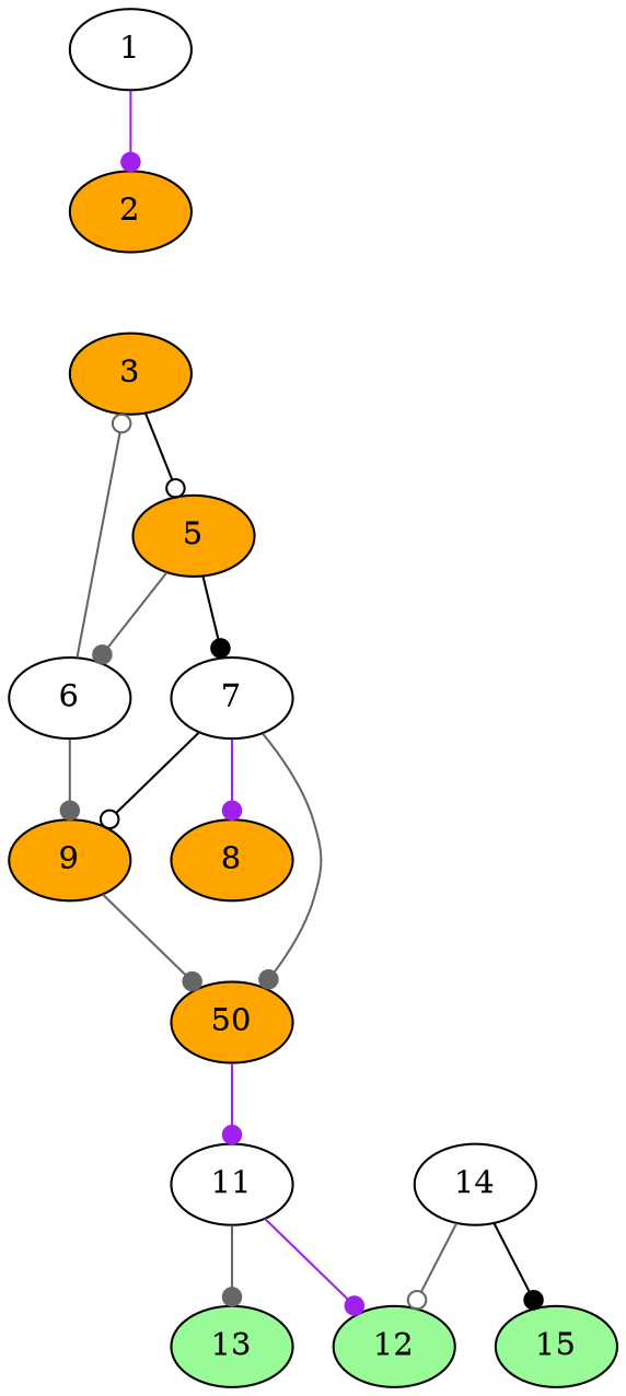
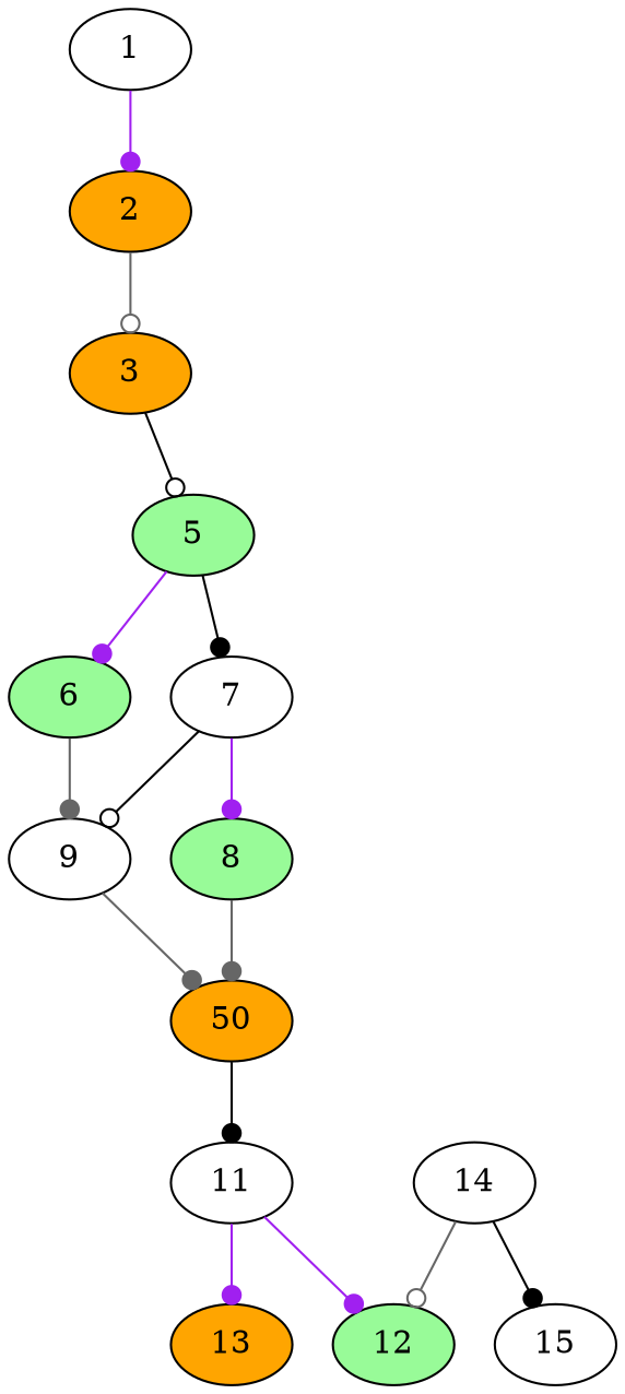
  digraph {
    node [alpha=0.01 fillcolor=white style=filled]
    edge [arrowhead=dot color=gray40]
    1 [alpha=0.18 expect_size=29545472]
    2 [alpha=0.02 expect_size=26312704 fillcolor=orange]
    3 [alpha=0.07 expect_size=30282752 fillcolor=orange]
-   5 [alpha=0.11 expect_size=23022592 fillcolor=orange]
-   6 [alpha=0.18 expect_size=13674496]
+   5 [alpha=0.11 expect_size=23022592 fillcolor=palegreen]
+   6 [alpha=0.18 expect_size=13674496 fillcolor=palegreen]
    7 [alpha=0.00 expect_size=18750464]
-   9 [expect_size=20080640 fillcolor=orange]
-   8 [expect_size=22348800 fillcolor=orange]
+   9 [expect_size=20080640]
+   8 [expect_size=22348800 fillcolor=palegreen]
    n9 [alpha=0.03 expect_size=32896000 fillcolor=orange label=50]
    11 [alpha=0.19 expect_size=11327488]
    12 [alpha=0.13 expect_size=6689792 fillcolor=palegreen]
-   13 [alpha=0.16 expect_size=11774976 fillcolor=palegreen]
+   13 [alpha=0.16 expect_size=11774976 fillcolor=orange]
    14 [expect_size=28716032]
-   15 [alpha=0.13 expect_size=39274496 fillcolor=palegreen]
+   15 [alpha=0.13 expect_size=39274496]
    1 -> 2 [color=purple]
-   6 -> 3 [arrowhead=odot]
+   2 -> 3 [arrowhead=odot]
    3 -> 5 [arrowhead=odot color=black]
-   5 -> 6
+   5 -> 6 [color=purple]
    5 -> 7 [color=black]
    6 -> 9
    7 -> 9 [arrowhead=odot color=black]
    7 -> 8 [color=purple]
    9 -> n9
-   7 -> n9
-   n9 -> 11 [color=purple]
+   8 -> n9
+   n9 -> 11 [color=black]
    11 -> 12 [color=purple]
-   11 -> 13
+   11 -> 13 [color=purple]
    14 -> 12 [arrowhead=odot]
    14 -> 15 [color=black]
  }
